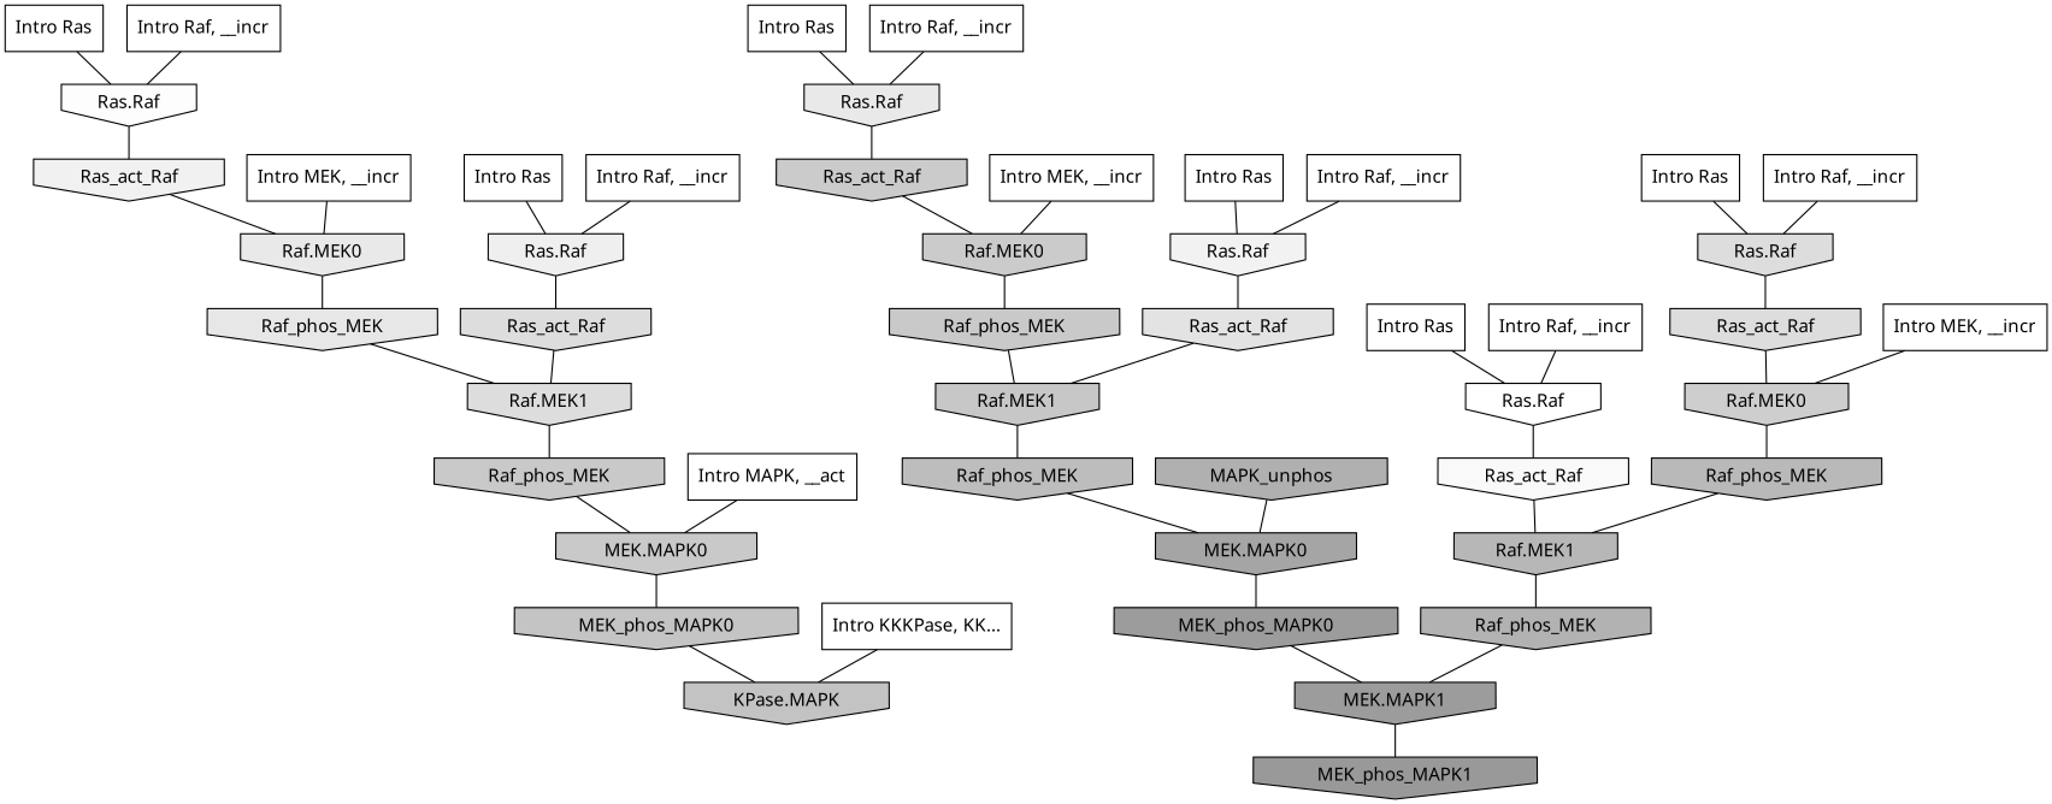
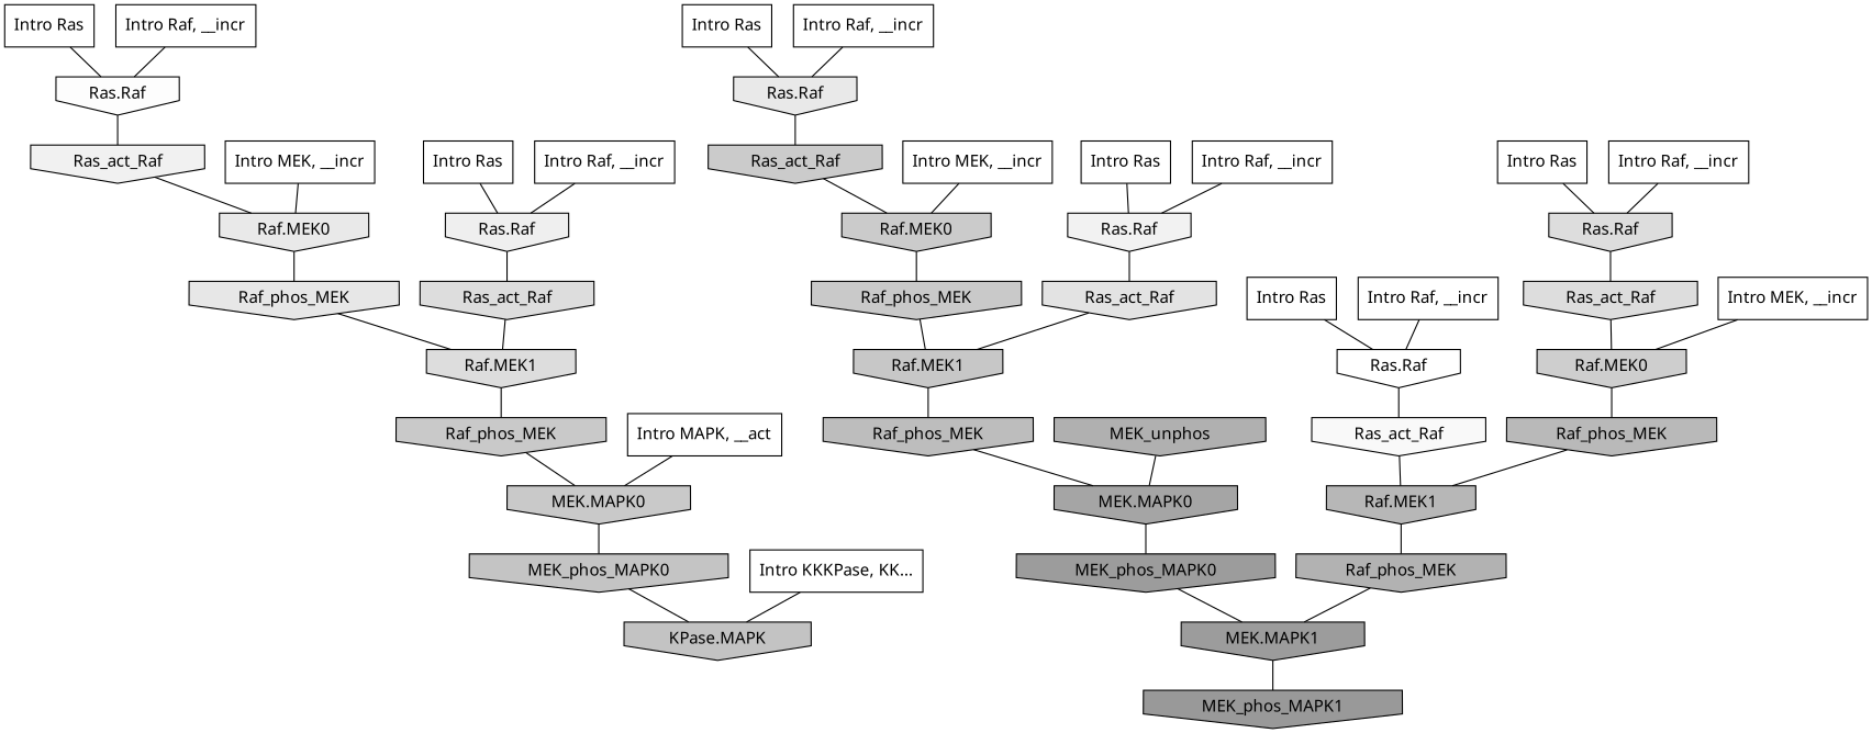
  digraph {
    rankdir=TB
    ranksep=0.30
    node [fillcolor="0.000 0.000 1.000" fontname="CMU Serif" shape=invhouse style=filled]
    edge [color="0.000 0.000 0.000" dir=none fontname="CMU Serif"]
    n1 [label="Intro Ras" shape=rectangle]
    n2 [fillcolor="0.000 0.000 0.991" label="Ras.Raf"]
    n3 [fillcolor="0.000 0.000 0.942" label=Ras_act_Raf]
    n4 [label="Intro Ras" shape=rectangle]
    n5 [fillcolor="0.000 0.000 0.946" label="Ras.Raf"]
    n6 [fillcolor="0.000 0.000 0.889" label=Ras_act_Raf]
    n7 [label="Intro Ras" shape=rectangle]
    n8 [label="Ras.Raf"]
    n9 [fillcolor="0.000 0.000 0.975" label=Ras_act_Raf]
    n10 [label="Intro Ras" shape=rectangle]
    n11 [fillcolor="0.000 0.000 0.914" label="Ras.Raf"]
    n12 [fillcolor="0.000 0.000 0.794" label=Ras_act_Raf]
    n13 [label="Intro Ras" shape=rectangle]
    n14 [fillcolor="0.000 0.000 0.864" label="Ras.Raf"]
    n15 [fillcolor="0.000 0.000 0.864" label=Ras_act_Raf]
    n16 [label="Intro Ras" shape=rectangle]
    n17 [fillcolor="0.000 0.000 0.937" label="Ras.Raf"]
    n18 [fillcolor="0.000 0.000 0.866" label=Ras_act_Raf]
    n19 [label="Intro Raf, __incr" shape=rectangle]
    n20 [label="Intro Raf, __incr" shape=rectangle]
    n21 [label="Intro Raf, __incr" shape=rectangle]
    n22 [label="Intro Raf, __incr" shape=rectangle]
    n23 [label="Intro Raf, __incr" shape=rectangle]
    n24 [label="Intro Raf, __incr" shape=rectangle]
    n25 [label="Intro MEK, __incr" shape=rectangle]
    n26 [fillcolor="0.000 0.000 0.914" label="Raf.MEK0"]
    n27 [fillcolor="0.000 0.000 0.903" label=Raf_phos_MEK]
    n28 [label="Intro MEK, __incr" shape=rectangle]
    n29 [fillcolor="0.000 0.000 0.807" label="Raf.MEK0"]
    n30 [fillcolor="0.000 0.000 0.726" label=Raf_phos_MEK]
    n31 [label="Intro MEK, __incr" shape=rectangle]
    n32 [fillcolor="0.000 0.000 0.794" label="Raf.MEK0"]
    n33 [fillcolor="0.000 0.000 0.788" label=Raf_phos_MEK]
    n34 [label="Intro MAPK, __act" shape=rectangle]
    n35 [fillcolor="0.000 0.000 0.789" label="MEK.MAPK0"]
    n36 [fillcolor="0.000 0.000 0.769" label=MEK_phos_MAPK0]
    n37 [label="Intro KKKPase, KK..." shape=rectangle]
    n38 [fillcolor="0.000 0.000 0.765" label="KPase.MAPK"]
    n39 [fillcolor="0.000 0.000 0.717" label="Raf.MEK1"]
    n40 [fillcolor="0.000 0.000 0.699" label=Raf_phos_MEK]
    n41 [fillcolor="0.000 0.000 0.779" label="Raf.MEK1"]
    n42 [fillcolor="0.000 0.000 0.866" label="Raf.MEK1"]
    n43 [fillcolor="0.000 0.000 0.789" label=Raf_phos_MEK]
    n44 [fillcolor="0.000 0.000 0.742" label=Raf_phos_MEK]
    n45 [fillcolor="0.000 0.000 0.647" label="MEK.MAPK0"]
-   n46 [fillcolor="0.000 0.000 0.688" label=MAPK_unphos]
+   n46 [fillcolor="0.000 0.000 0.688" label=MEK_unphos]
    n47 [fillcolor="0.000 0.000 0.611" label=MEK_phos_MAPK0]
    n48 [fillcolor="0.000 0.000 0.611" label="MEK.MAPK1"]
    n49 [fillcolor="0.000 0.000 0.600" label=MEK_phos_MAPK1]
    n1 -> n2
    n2 -> n3
    n3 -> n26
    n4 -> n5
    n5 -> n6
    n6 -> n41
    n7 -> n8
    n8 -> n9
    n9 -> n39
    n10 -> n11
    n11 -> n12
    n12 -> n32
    n13 -> n14
    n14 -> n15
    n15 -> n29
    n16 -> n17
    n17 -> n18
    n18 -> n42
    n19 -> n17
    n20 -> n11
    n21 -> n14
    n22 -> n2
    n23 -> n5
    n24 -> n8
    n25 -> n26
    n26 -> n27
    n27 -> n42
    n28 -> n29
    n29 -> n30
    n30 -> n39
    n31 -> n32
    n32 -> n33
    n33 -> n41
    n34 -> n35
    n35 -> n36
    n36 -> n38
    n37 -> n38
    n39 -> n40
    n40 -> n48
    n41 -> n44
    n42 -> n43
    n43 -> n35
    n44 -> n45
    n45 -> n47
    n46 -> n45
    n47 -> n48
    n48 -> n49
  }
